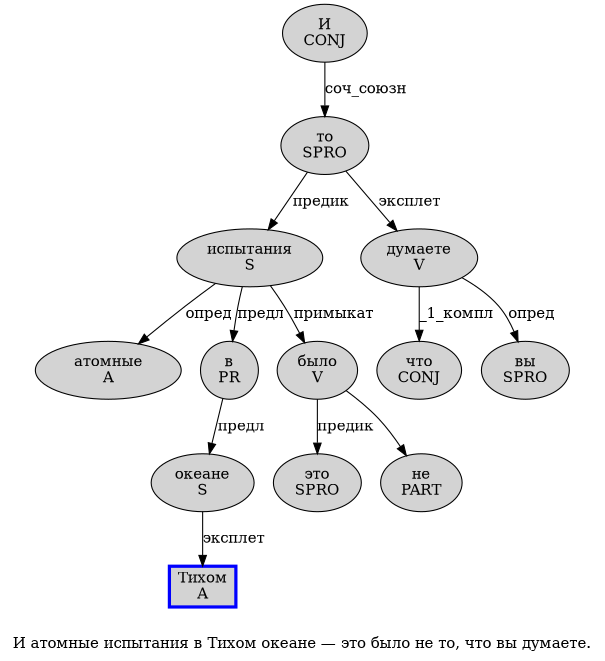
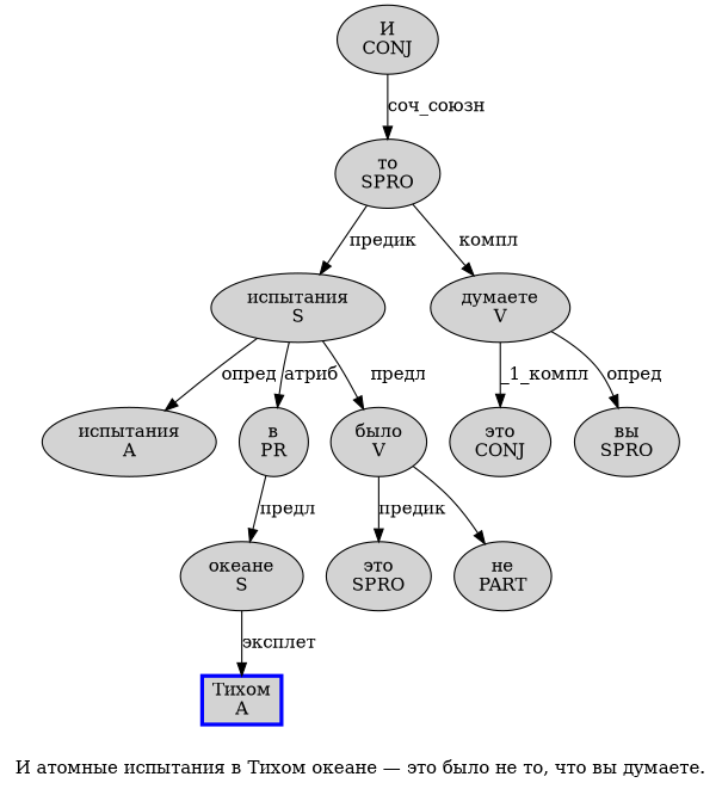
  digraph {
    label="И атомные испытания в Тихом океане — это было не то, что вы думаете."
    node [fillcolor=lightgray penwidth=1 shape=ellipse style=filled]
    n1 [label="И\nCONJ"]
    n2 [label="то\nSPRO"]
    n3 [label="испытания\nS"]
    n4 [label="думаете\nV"]
-   n5 [label="атомные\nA"]
+   n5 [label="испытания\nA"]
    n6 [label="в\nPR"]
    n7 [label="было\nV"]
    n8 [label="океане\nS"]
    n9 [label="это\nSPRO"]
    n10 [label="не\nPART"]
    n11 [color=blue label="Тихом\nA" penwidth=3 shape=box]
-   n12 [label="что\nCONJ"]
+   n12 [label="это\nCONJ"]
    n13 [label="вы\nSPRO"]
    n1 -> n2 [label="соч_союзн"]
    n2 -> n3 [label="предик"]
-   n2 -> n4 [label="эксплет"]
+   n2 -> n4 [label="компл"]
    n3 -> n5 [label="опред"]
-   n3 -> n6 [label="предл"]
-   n3 -> n7 [label="примыкат"]
+   n3 -> n6 [label="атриб"]
+   n3 -> n7 [label="предл"]
    n4 -> n12 [label="_1_компл"]
    n4 -> n13 [label="опред"]
    n6 -> n8 [label="предл"]
    n7 -> n9 [label="предик"]
    n7 -> n10
    n8 -> n11 [label="эксплет"]
  }
